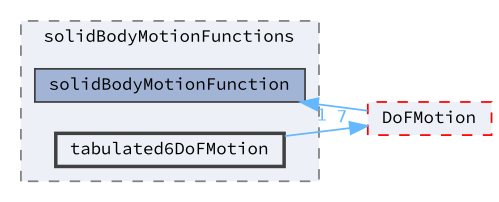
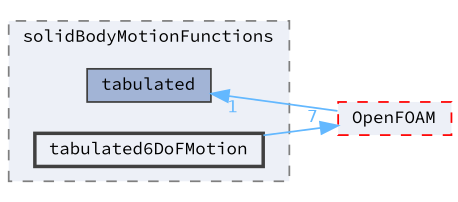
  digraph {
    compound=true
    fontname="Source Code Pro"
    rankdir=LR
    node [color=grey25 fillcolor="#edf0f7" fontname="Source Code Pro" fontsize=10 shape=box]
    edge [color=steelblue1 fontcolor=steelblue1 fontname="Source Code Pro" fontsize=10 labeldistance=1.5 labelfontname=Helvetica labelfontsize=10]
-   n1 [fillcolor="#a2b4d6" height=0.2 label=solidBodyMotionFunction style=filled width=0.4]
+   n1 [fillcolor="#a2b4d6" height=0.2 label=tabulated style=filled width=0.4]
    n2 [height=0.2 label=tabulated6DoFMotion style="filled,bold" width=0.4]
-   n3 [color=red height=0.2 label=DoFMotion style="filled,dashed" width=0.4]
+   n3 [color=red height=0.2 label=OpenFOAM style="filled,dashed" width=0.4]
    subgraph cluster_1 {
      bgcolor="#edf0f7"
      fontsize=10
      label=solidBodyMotionFunctions
      pencolor=grey50
      style="filled,dashed"
      n1
      n2
    }
    n2 -> n3 [headlabel=7]
    n3 -> n1 [headlabel=1]
  }
